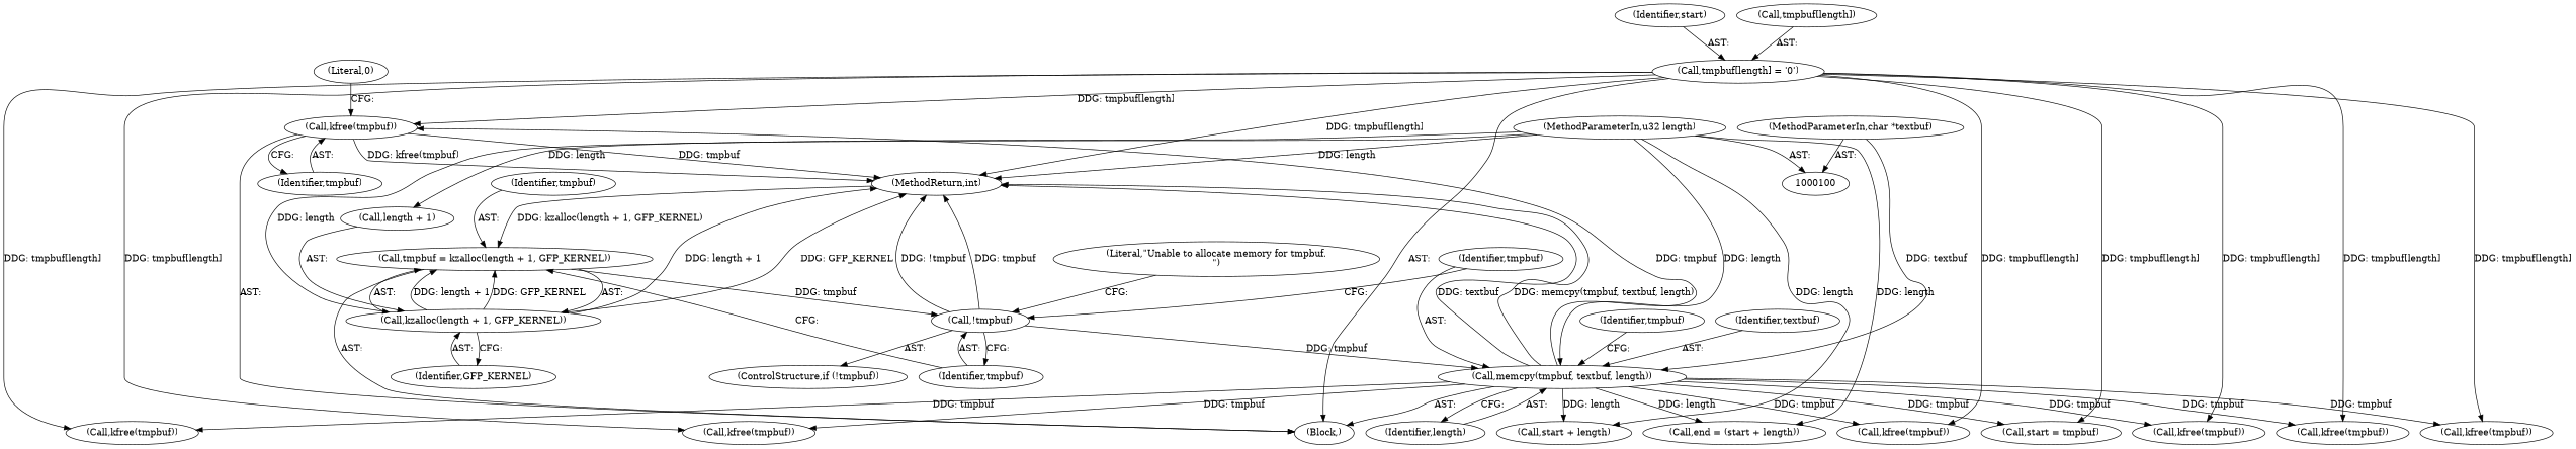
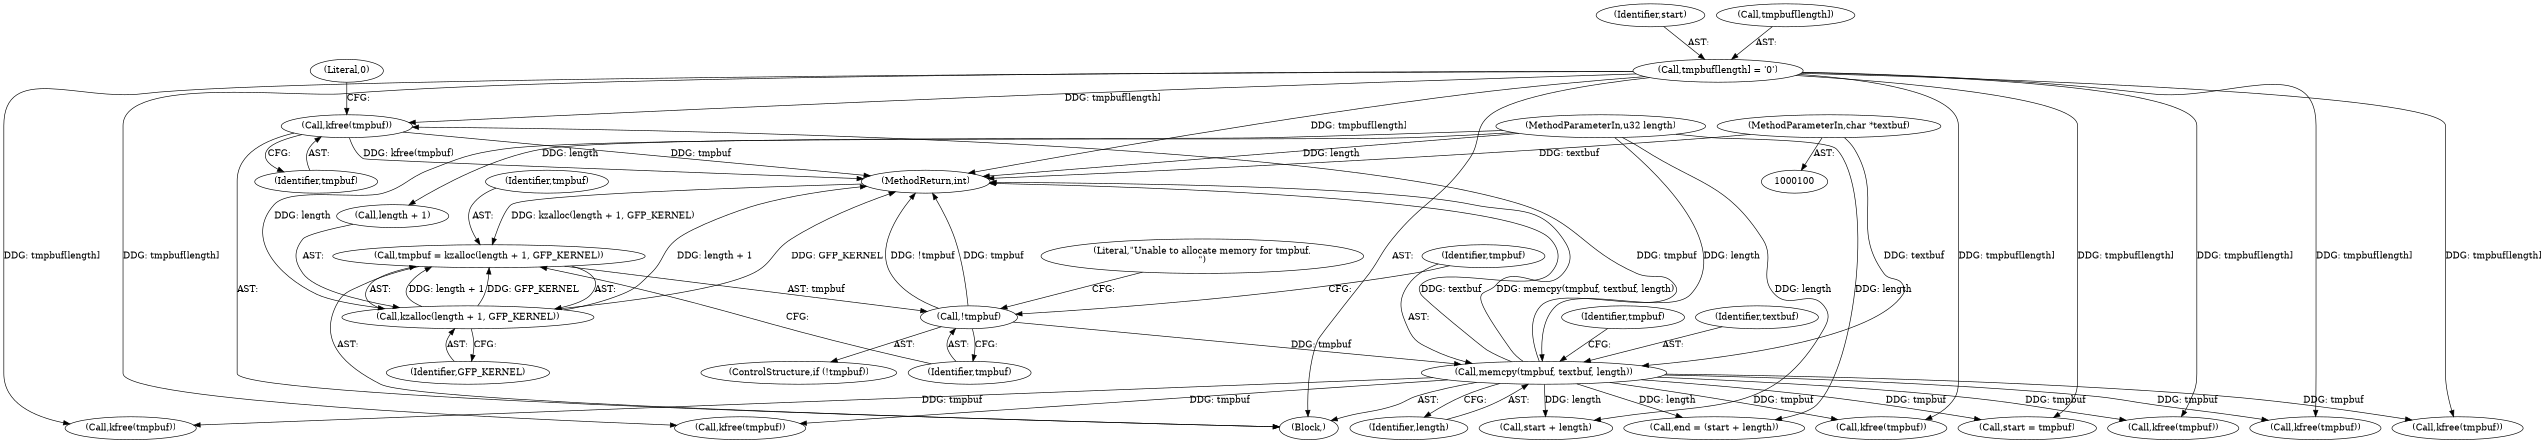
  digraph {
    n1 [label="(Call,kfree(tmpbuf))"]
    n2 [label="(Block,)"]
    n3 [label="(MethodReturn,int)"]
    n4 [label="(Identifier,tmpbuf)"]
    n5 [label="(Call,tmpbuf = kzalloc(length + 1, GFP_KERNEL))"]
    n6 [label="(Call,tmpbuf[length] = '\0')"]
    n7 [label="(Call,kfree(tmpbuf))"]
    n8 [label="(Call,kfree(tmpbuf))"]
    n9 [label="(Call,kfree(tmpbuf))"]
    n10 [label="(Call,kfree(tmpbuf))"]
    n11 [label="(Call,kfree(tmpbuf))"]
    n12 [label="(Call,start = tmpbuf)"]
    n13 [label="(Call,kfree(tmpbuf))"]
    n14 [label="(Call,memcpy(tmpbuf, textbuf, length))"]
    n15 [label="(Identifier,length)"]
    n16 [label="(Call,end = (start + length))"]
    n17 [label="(Call,start + length)"]
    n18 [label="(Call,!tmpbuf)"]
    n19 [label="(ControlStructure,if (!tmpbuf))"]
    n20 [label="(Identifier,tmpbuf)"]
    n21 [label="(Call,kzalloc(length + 1, GFP_KERNEL))"]
    n22 [label="(Identifier,GFP_KERNEL)"]
    n23 [label="(MethodParameterIn,u32 length)"]
    n24 [label="(Call,length + 1)"]
    1000100
    n26 [label="(MethodParameterIn,char *textbuf)"]
    n27 [label="(Identifier,tmpbuf)"]
    n28 [label="(Identifier,tmpbuf)"]
    n29 [label="(Literal,0)"]
    n30 [label="(Literal,\"Unable to allocate memory for tmpbuf.\n\")"]
    n31 [label="(Identifier,start)"]
    n32 [label="(Identifier,tmpbuf)"]
    n33 [label="(Call,tmpbuf[length])"]
    n34 [label="(Identifier,textbuf)"]
    n1 -> n2 [label="AST: "]
    n1 -> n3 [label="DDG: kfree(tmpbuf)"]
    n1 -> n3 [label="DDG: tmpbuf"]
    n1 -> n4 [label="CFG: "]
    n3 -> n5 [label="DDG: kzalloc(length + 1, GFP_KERNEL)"]
    n4 -> n1 [label="AST: "]
    n5 -> n2 [label="AST: "]
-   n5 -> n18 [label="DDG: tmpbuf"]
+   n5 -> n18 [label="AST: tmpbuf"]
    n5 -> n21 [label="AST: "]
    n6 -> n1 [label="DDG: tmpbuf[length]"]
    n6 -> n2 [label="AST: "]
    n6 -> n3 [label="DDG: tmpbuf[length]"]
    n6 -> n7 [label="DDG: tmpbuf[length]"]
    n6 -> n8 [label="DDG: tmpbuf[length]"]
    n6 -> n9 [label="DDG: tmpbuf[length]"]
    n6 -> n10 [label="DDG: tmpbuf[length]"]
    n6 -> n11 [label="DDG: tmpbuf[length]"]
    n6 -> n12 [label="DDG: tmpbuf[length]"]
    n6 -> n13 [label="DDG: tmpbuf[length]"]
    n14 -> n1 [label="DDG: tmpbuf"]
    n14 -> n2 [label="AST: "]
    n14 -> n3 [label="DDG: textbuf"]
    n14 -> n3 [label="DDG: memcpy(tmpbuf, textbuf, length)"]
    n14 -> n7 [label="DDG: tmpbuf"]
    n14 -> n8 [label="DDG: tmpbuf"]
    n14 -> n9 [label="DDG: tmpbuf"]
    n14 -> n10 [label="DDG: tmpbuf"]
    n14 -> n11 [label="DDG: tmpbuf"]
    n14 -> n12 [label="DDG: tmpbuf"]
    n14 -> n13 [label="DDG: tmpbuf"]
    n14 -> n15 [label="CFG: "]
    n14 -> n16 [label="DDG: length"]
    n14 -> n17 [label="DDG: length"]
    n15 -> n14 [label="AST: "]
    n18 -> n3 [label="DDG: !tmpbuf"]
    n18 -> n3 [label="DDG: tmpbuf"]
    n18 -> n14 [label="DDG: tmpbuf"]
    n18 -> n19 [label="AST: "]
    n18 -> n20 [label="CFG: "]
    n20 -> n5 [label="CFG: "]
    n20 -> n18 [label="AST: "]
    n21 -> n3 [label="DDG: length + 1"]
    n21 -> n3 [label="DDG: GFP_KERNEL"]
    n21 -> n5 [label="AST: "]
    n21 -> n5 [label="DDG: length + 1"]
    n21 -> n5 [label="DDG: GFP_KERNEL"]
    n21 -> n22 [label="CFG: "]
    n22 -> n21 [label="AST: "]
    n23 -> n3 [label="DDG: length"]
    n23 -> n14 [label="DDG: length"]
    n23 -> n16 [label="DDG: length"]
    n23 -> n17 [label="DDG: length"]
    n23 -> n21 [label="DDG: length"]
    n23 -> n24 [label="DDG: length"]
-   n23 -> 1000100 [label="AST: "]
    n24 -> n21 [label="AST: "]
+   n26 -> n3 [label="DDG: textbuf"]
    n26 -> n14 [label="DDG: textbuf"]
    n26 -> 1000100 [label="AST: "]
    n27 -> n14 [label="CFG: "]
    n28 -> n5 [label="AST: "]
    n29 -> n1 [label="CFG: "]
    n30 -> n18 [label="CFG: "]
    n31 -> n6 [label="AST: "]
    n32 -> n14 [label="AST: "]
    n32 -> n18 [label="CFG: "]
    n33 -> n6 [label="AST: "]
    n34 -> n14 [label="AST: "]
  }
